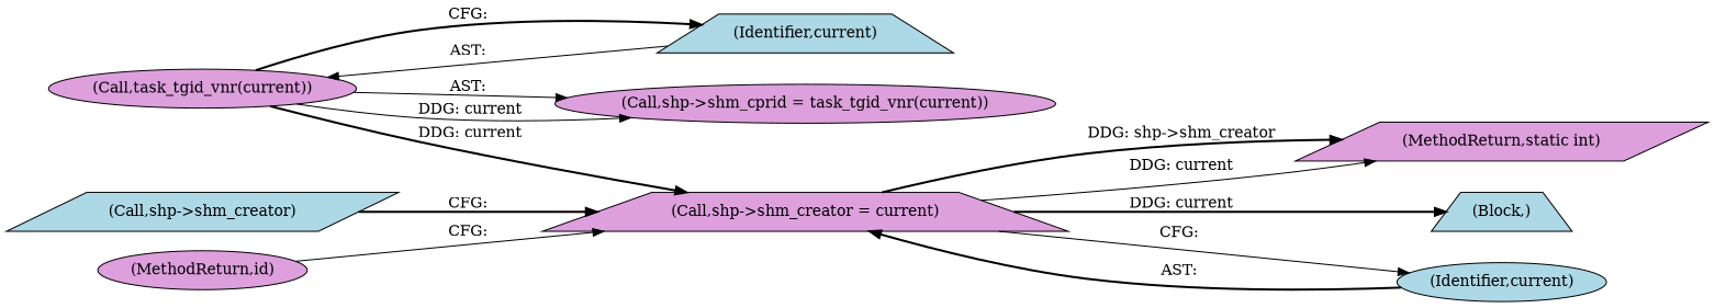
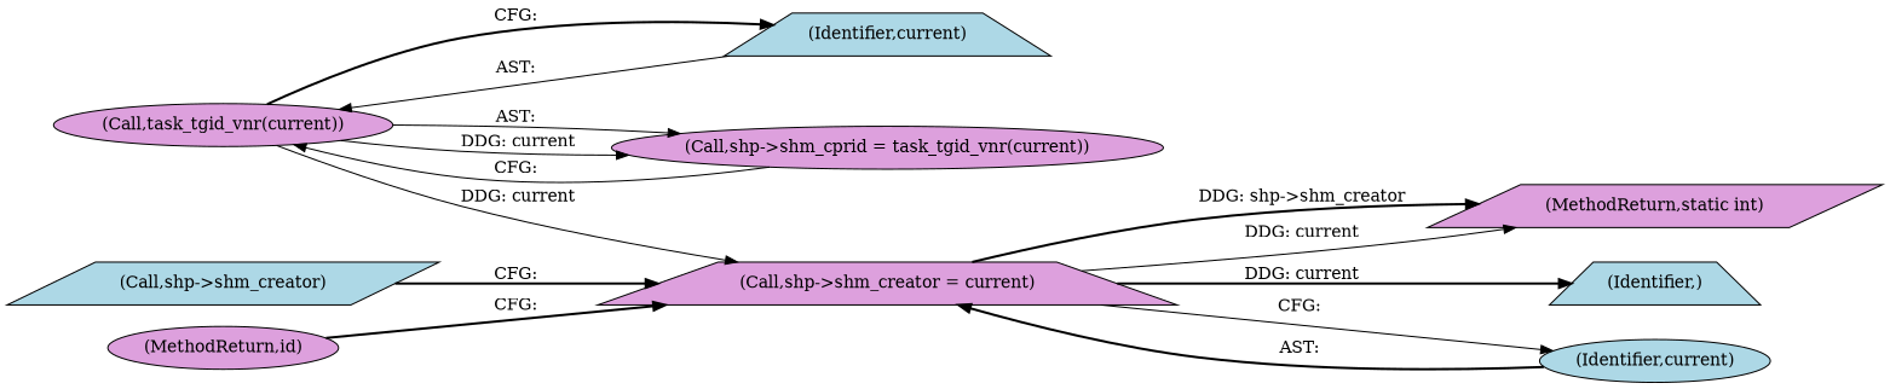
  digraph {
    rankdir=LR
    node [fillcolor=plum shape=ellipse style=filled]
    edge [style=bold]
    n1 [label="(Call,shp->shm_creator = current)" shape=trapezium]
    n2 [label="(MethodReturn,static int)" shape=parallelogram]
-   n3 [fillcolor=lightblue label="(Block,)" shape=trapezium]
+   n3 [fillcolor=lightblue label="(Identifier,)" shape=trapezium]
    n4 [fillcolor=lightblue label="(Identifier,current)"]
    n5 [label="(Call,task_tgid_vnr(current))"]
    n6 [fillcolor=lightblue label="(Identifier,current)" shape=trapezium]
    n7 [label="(Call,shp->shm_cprid = task_tgid_vnr(current))"]
    n8 [fillcolor=lightblue label="(Call,shp->shm_creator)" shape=parallelogram]
    n9 [label="(MethodReturn,id)"]
    n1 -> n2 [label="DDG: shp->shm_creator"]
    n1 -> n2 [label="DDG: current" style=solid]
    n1 -> n3 [label="DDG: current"]
    n1 -> n4 [label="CFG: " style=solid]
    n4 -> n1 [label="AST: "]
-   n5 -> n1 [label="DDG: current"]
+   n5 -> n1 [label="DDG: current" style=solid]
    n5 -> n6 [label="CFG: "]
    n5 -> n7 [label="AST: " style=solid]
    n5 -> n7 [label="DDG: current" style=solid]
    n6 -> n5 [label="AST: " style=solid]
+   n7 -> n5 [label="CFG: " style=solid]
    n8 -> n1 [label="CFG: "]
-   n9 -> n1 [label="CFG: " style=solid]
+   n9 -> n1 [label="CFG: "]
  }
